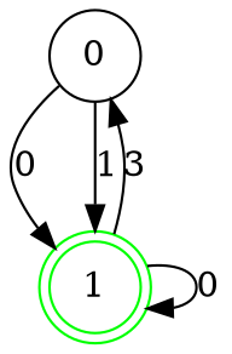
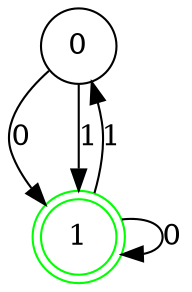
  digraph {
    0 [color=black shape=circle]
    1 [color=green shape=doublecircle]
    0 -> 1 [label=0]
    0 -> 1 [label=1]
-   1 -> 0 [label=3]
+   1 -> 0 [label=1]
    1 -> 1 [label=0]
  }
